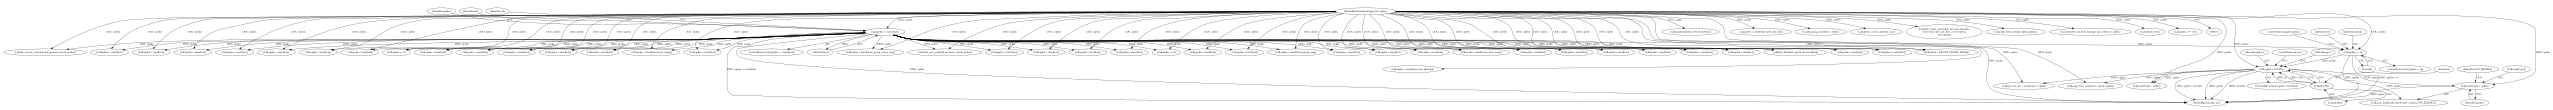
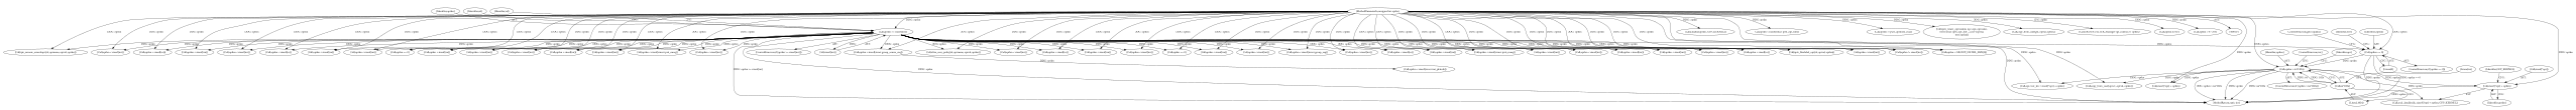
  digraph {
    fontname="EB Garamond"
    node [fontname="EB Garamond"]
    edge [fontname="EB Garamond"]
    n1 [label="(Call,sizeof(*opt) + optlen)"]
    n2 [label="(Identifier,optlen)"]
    n3 [label="(Call,sock_kmalloc(sk, sizeof(*opt) + optlen, GFP_KERNEL))"]
    n4 [label="(MethodReturn,static int)"]
    n5 [label="(Call,optlen > 64*1024)"]
    n6 [label="(Call,64*1024)"]
    n7 [label="(ControlStructure,if (optlen > 64*1024))"]
    n8 [label="(Call,copy_from_user(opt+1, optval, optlen))"]
    n9 [label="(Call,sizeof(*opt) + optlen)"]
    n10 [label="(Call,opt->tot_len = sizeof(*opt) + optlen)"]
    n11 [label="(Literal,1024)"]
    n12 [label="(Call,optlen == 0)"]
    n13 [label="(Literal,0)"]
    n14 [label="(ControlStructure,if (optlen == 0))"]
    n15 [label="(Call,optlen >= sizeof(int))"]
    n16 [label="(Call,optlen < sizeof(int))"]
    n17 [label="(Call,optlen < sizeof(int))"]
    n18 [label="(ControlStructure,if (optlen >= sizeof(int)))"]
    n19 [label="(Call,ip6_mroute_setsockopt(sk, optname, optval, optlen))"]
    n20 [label="(Call,optlen < sizeof(int))"]
    n21 [label="(Call,optlen < sizeof(int))"]
    n22 [label="(Call,optlen < sizeof(int))"]
    n23 [label="(Call,optlen < sizeof(int))"]
    n24 [label="(Call,optlen < sizeof(int))"]
    n25 [label="(Call,optlen < sizeof(int))"]
    n26 [label="(Call,optlen < sizeof(int))"]
    n27 [label="(Call,optlen == 0)"]
    n28 [label="(Call,optlen < sizeof(int))"]
    n29 [label="(Call,optlen < sizeof(int))"]
    n30 [label="(Call,optlen < sizeof(int))"]
    n31 [label="(Call,optlen < sizeof(int))"]
    n32 [label="(Call,optlen < sizeof(int))"]
    n33 [label="(Call,optlen < sizeof(struct group_source_req))"]
    n34 [label="(Call,optlen < sizeof(struct ipv6_mreq))"]
    n35 [label="(Call,optlen < sizeof(int))"]
    n36 [label="(Call,xfrm_user_policy(sk, optname, optval, optlen))"]
    n37 [label="(Call,optlen < sizeof(int))"]
    n38 [label="(Call,optlen < sizeof(int))"]
    n39 [label="(Call,optlen < sizeof(int))"]
    n40 [label="(Call,optlen == 0)"]
    n41 [label="(Call,optlen < sizeof(int))"]
    n42 [label="(Call,optlen < sizeof(struct group_req))"]
    n43 [label="(Call,optlen < sizeof(int))"]
    n44 [label="(Call,optlen < sizeof(int))"]
    n45 [label="(Call,optlen < sizeof(int))"]
    n46 [label="(Call,optlen < sizeof(struct ipv6_mreq))"]
    n47 [label="(Call,optlen < sizeof(int))"]
    n48 [label="(Call,optlen < sizeof(int))"]
    n49 [label="(Call,optlen < sizeof(int))"]
    n50 [label="(Call,optlen < sizeof(int))"]
    n51 [label="(Call,optlen < sizeof(int))"]
    n52 [label="(Call,optlen < sizeof(int))"]
    n53 [label="(Call,ipv6_flowlabel_opt(sk, optval, optlen))"]
    n54 [label="(Call,sizeof(int))"]
    n55 [label="(Call,optlen < sizeof(int))"]
    n56 [label="(Call,optlen != sizeof(int))"]
    n57 [label="(Call,optlen < GROUP_FILTER_SIZE(0))"]
    n58 [label="(MethodParameterIn,unsigned int optlen)"]
    n59 [label="(Call,kmalloc(optlen, GFP_KERNEL))"]
    n60 [label="(Call,optlen < sizeof(struct in6_pktinfo))"]
    n61 [label="(Call,optlen < sizeof(struct ipv6_opt_hdr))"]
-   n62 [label="(Call,msg.msg_controllen = optlen)"]
    n63 [label="(Call,optlen > sysctl_optmem_max)"]
    n64 [label="(Call,ipv6_renew_options(sk, np->opt, optname,\n \t\t\t\t\t (struct ipv6_opt_hdr __user *)optval,\n \t\t\t\t\t optlen))"]
    n65 [label="(Call,copy_from_user(gsf, optval, optlen))"]
    n66 [label="(Call,GROUP_FILTER_SIZE(gsf->gf_numsrc) > optlen)"]
    n67 [label="(Call,optlen & 0x7)"]
    n68 [label="(Call,optlen > 8 * 255)"]
    1000114
    n70 [label="(Identifier,optlen)"]
    n71 [label="(Identifier,GFP_KERNEL)"]
    n72 [label="(ControlStructure,goto update;)"]
    n73 [label="(ControlStructure,tot;)"]
    n74 [label="(Identifier,opt)"]
    n75 [label="(Identifier,val)"]
    n76 [label="(Identifier,retv)"]
    n77 [label="(Identifier,optlen)"]
    n78 [label="(Identifier,optlen)"]
    n79 [label="(Identifier,val)"]
    n80 [label="(Call,sizeof(*opt))"]
    n81 [label="(Literal,64)"]
    n1 -> n2 [label="CFG: "]
    n1 -> n3 [label="AST: "]
    n1 -> n4 [label="DDG: optlen"]
    n2 -> n1 [label="AST: "]
    n5 -> n1 [label="DDG: optlen"]
    n5 -> n3 [label="DDG: optlen"]
    n5 -> n4 [label="DDG: optlen > 64*1024"]
    n5 -> n4 [label="DDG: optlen"]
    n5 -> n4 [label="DDG: 64*1024"]
    n5 -> n6 [label="CFG: "]
    n5 -> n7 [label="AST: "]
    n5 -> n8 [label="DDG: optlen"]
    n5 -> n9 [label="DDG: optlen"]
    n5 -> n10 [label="DDG: optlen"]
    n6 -> n5 [label="AST: "]
    n6 -> n5 [label="DDG: 64"]
    n6 -> n5 [label="DDG: 1024"]
    n6 -> n11 [label="CFG: "]
    n11 -> n6 [label="AST: "]
    n12 -> n4 [label="DDG: optlen"]
    n12 -> n4 [label="DDG: optlen == 0"]
    n12 -> n5 [label="DDG: optlen"]
    n12 -> n13 [label="CFG: "]
    n12 -> n14 [label="AST: "]
    n13 -> n12 [label="AST: "]
    n15 -> n4 [label="DDG: optlen >= sizeof(int)"]
    n15 -> n4 [label="DDG: optlen"]
    n15 -> n12 [label="DDG: optlen"]
    n15 -> n16 [label="DDG: optlen"]
    n15 -> n17 [label="DDG: optlen"]
    n15 -> n18 [label="AST: "]
    n15 -> n19 [label="DDG: optlen"]
    n15 -> n20 [label="DDG: optlen"]
    n15 -> n21 [label="DDG: optlen"]
    n15 -> n22 [label="DDG: optlen"]
    n15 -> n23 [label="DDG: optlen"]
    n15 -> n24 [label="DDG: optlen"]
    n15 -> n25 [label="DDG: optlen"]
    n15 -> n26 [label="DDG: optlen"]
    n15 -> n27 [label="DDG: optlen"]
    n15 -> n28 [label="DDG: optlen"]
    n15 -> n29 [label="DDG: optlen"]
    n15 -> n30 [label="DDG: optlen"]
    n15 -> n31 [label="DDG: optlen"]
    n15 -> n32 [label="DDG: optlen"]
    n15 -> n33 [label="DDG: optlen"]
    n15 -> n34 [label="DDG: optlen"]
    n15 -> n35 [label="DDG: optlen"]
    n15 -> n36 [label="DDG: optlen"]
    n15 -> n37 [label="DDG: optlen"]
    n15 -> n38 [label="DDG: optlen"]
    n15 -> n39 [label="DDG: optlen"]
    n15 -> n40 [label="DDG: optlen"]
    n15 -> n41 [label="DDG: optlen"]
    n15 -> n42 [label="DDG: optlen"]
    n15 -> n43 [label="DDG: optlen"]
    n15 -> n44 [label="DDG: optlen"]
    n15 -> n45 [label="DDG: optlen"]
    n15 -> n46 [label="DDG: optlen"]
    n15 -> n47 [label="DDG: optlen"]
    n15 -> n48 [label="DDG: optlen"]
    n15 -> n49 [label="DDG: optlen"]
    n15 -> n50 [label="DDG: optlen"]
    n15 -> n51 [label="DDG: optlen"]
    n15 -> n52 [label="DDG: optlen"]
    n15 -> n53 [label="DDG: optlen"]
    n15 -> n54 [label="DDG: "]
    n15 -> n55 [label="DDG: optlen"]
    n15 -> n56 [label="DDG: optlen"]
    n15 -> n57 [label="DDG: optlen"]
    n54 -> n15 [label="AST: "]
    n58 -> n1 [label="DDG: optlen"]
    n58 -> n4 [label="DDG: optlen"]
    n58 -> n5 [label="DDG: optlen"]
    n58 -> n8 [label="DDG: optlen"]
    n58 -> n9 [label="DDG: optlen"]
    n58 -> n10 [label="DDG: optlen"]
    n58 -> n12 [label="DDG: optlen"]
    n58 -> n15 [label="DDG: optlen"]
    n58 -> n16 [label="DDG: optlen"]
    n58 -> n17 [label="DDG: optlen"]
    n58 -> n19 [label="DDG: optlen"]
    n58 -> n20 [label="DDG: optlen"]
    n58 -> n21 [label="DDG: optlen"]
    n58 -> n22 [label="DDG: optlen"]
    n58 -> n23 [label="DDG: optlen"]
    n58 -> n24 [label="DDG: optlen"]
    n58 -> n25 [label="DDG: optlen"]
    n58 -> n26 [label="DDG: optlen"]
    n58 -> n27 [label="DDG: optlen"]
    n58 -> n28 [label="DDG: optlen"]
    n58 -> n29 [label="DDG: optlen"]
    n58 -> n30 [label="DDG: optlen"]
    n58 -> n31 [label="DDG: optlen"]
    n58 -> n32 [label="DDG: optlen"]
    n58 -> n33 [label="DDG: optlen"]
    n58 -> n34 [label="DDG: optlen"]
    n58 -> n35 [label="DDG: optlen"]
    n58 -> n36 [label="DDG: optlen"]
    n58 -> n37 [label="DDG: optlen"]
    n58 -> n38 [label="DDG: optlen"]
    n58 -> n39 [label="DDG: optlen"]
    n58 -> n40 [label="DDG: optlen"]
    n58 -> n41 [label="DDG: optlen"]
    n58 -> n42 [label="DDG: optlen"]
    n58 -> n43 [label="DDG: optlen"]
    n58 -> n44 [label="DDG: optlen"]
    n58 -> n45 [label="DDG: optlen"]
    n58 -> n46 [label="DDG: optlen"]
    n58 -> n47 [label="DDG: optlen"]
    n58 -> n48 [label="DDG: optlen"]
    n58 -> n49 [label="DDG: optlen"]
    n58 -> n50 [label="DDG: optlen"]
    n58 -> n51 [label="DDG: optlen"]
    n58 -> n52 [label="DDG: optlen"]
    n58 -> n53 [label="DDG: optlen"]
    n58 -> n55 [label="DDG: optlen"]
    n58 -> n56 [label="DDG: optlen"]
    n58 -> n57 [label="DDG: optlen"]
    n58 -> n59 [label="DDG: optlen"]
-   n58 -> n60 [label="DDG: optlen"]
+   n33 -> n60 [label="DDG: optlen"]
    n58 -> n61 [label="DDG: optlen"]
-   n58 -> n62 [label="DDG: optlen"]
    n58 -> n63 [label="DDG: optlen"]
    n58 -> n64 [label="DDG: optlen"]
    n58 -> n65 [label="DDG: optlen"]
    n58 -> n66 [label="CFG: optlen"]
    n58 -> n67 [label="DDG: optlen"]
    n58 -> n68 [label="DDG: optlen"]
    n58 -> 1000114 [label="AST: "]
    n70 -> n5 [label="AST: "]
    n71 -> n1 [label="CFG: "]
    n72 -> n12 [label="CFG: "]
    n73 -> n5 [label="CFG: "]
    n74 -> n5 [label="CFG: "]
    n75 -> n15 [label="CFG: "]
    n76 -> n12 [label="CFG: "]
    n77 -> n12 [label="AST: "]
    n78 -> n15 [label="AST: "]
    n79 -> n15 [label="CFG: "]
    n80 -> n1 [label="AST: "]
    n81 -> n6 [label="AST: "]
  }
